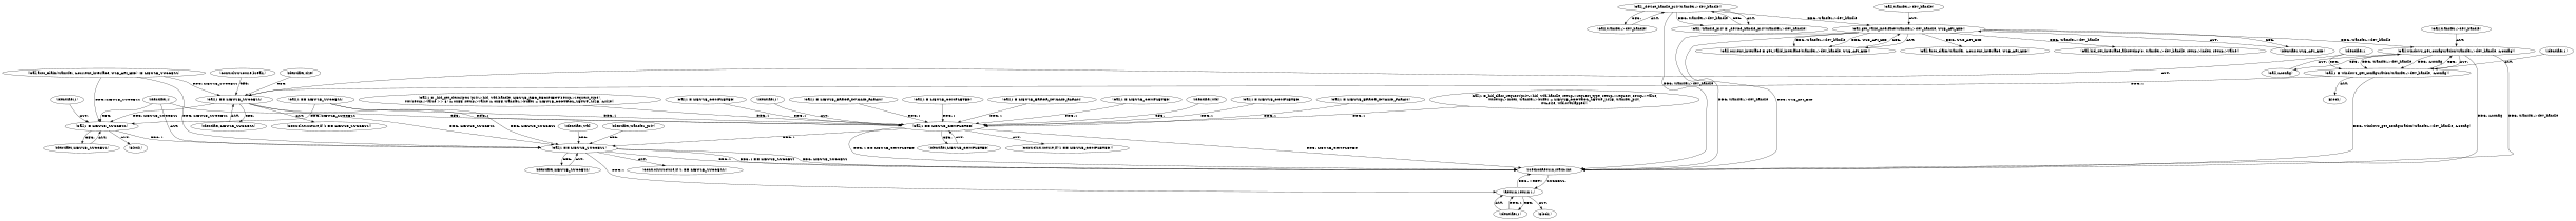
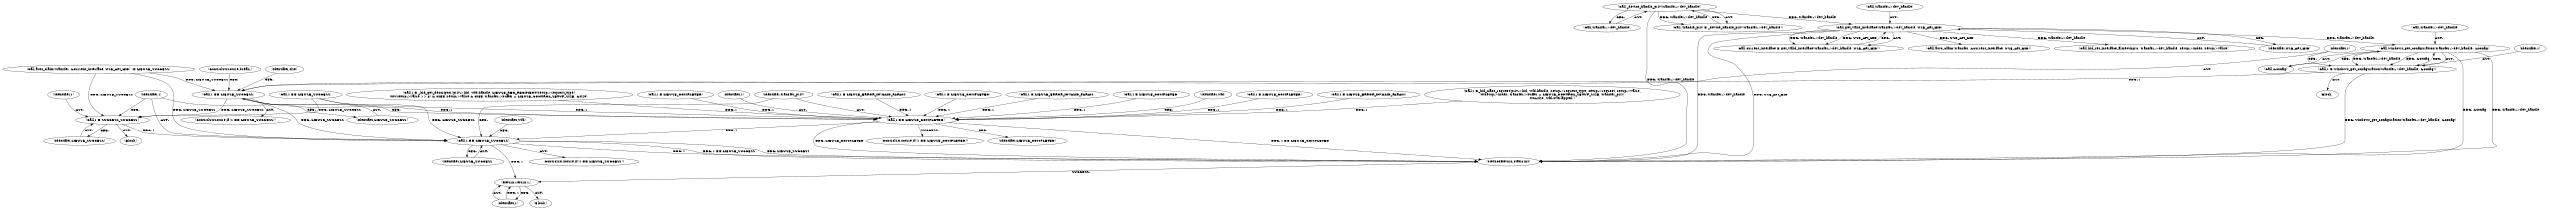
  digraph {
    n1 [label="(Call,windows_get_configuration(transfer->dev_handle, &config))"]
    n2 [label="(Call,r = windows_get_configuration(transfer->dev_handle, &config))"]
    n3 [label="(MethodReturn,static int)"]
    n4 [label="(Call,&config)"]
    n5 [label="(Call,r == LIBUSB_SUCCESS)"]
    n6 [label="(Block,)"]
    n7 [label="(Return,return r;)"]
    n8 [label="(Call,get_valid_interface(transfer->dev_handle, USB_API_HID))"]
    n9 [label="(Call,current_interface = get_valid_interface(transfer->dev_handle, USB_API_HID))"]
    n10 [label="(Call,auto_claim(transfer, &current_interface, USB_API_HID))"]
    n11 [label="(Call,hid_set_interface_altsetting(0, transfer->dev_handle, setup->index, setup->value))"]
    n12 [label="(Identifier,USB_API_HID)"]
    n13 [label="(Call,_device_handle_priv(transfer->dev_handle))"]
    n14 [label="(Call,transfer->dev_handle)"]
    n15 [label="(Call,*handle_priv = _device_handle_priv(transfer->dev_handle))"]
    n16 [label="(Call,r == LIBUSB_COMPLETED)"]
    n17 [label="(Call,r == LIBUSB_SUCCESS)"]
-   n18 [label="(Call,r = LIBUSB_SUCCESS)"]
+   n18 [label="(Call,r = SUCCESS_SUCCESS)"]
    n19 [label="(Identifier,LIBUSB_SUCCESS)"]
    n20 [label="(ControlStructure,if (r == LIBUSB_SUCCESS))"]
    n21 [label="(ControlStructure,if (r == LIBUSB_COMPLETED))"]
    n22 [label="(Identifier,LIBUSB_COMPLETED)"]
    n23 [label="(ControlStructure,if (r == LIBUSB_SUCCESS))"]
    n24 [label="(Identifier,LIBUSB_SUCCESS)"]
    n25 [label="(Identifier,LIBUSB_SUCCESS)"]
    n26 [label="(Block,)"]
    n27 [label="(Identifier,r)"]
    n28 [label="(Block,)"]
    n29 [label="(Call,transfer->dev_handle)"]
    n30 [label="(Call,transfer->dev_handle)"]
    n31 [label="(Identifier,size)"]
    n32 [label="(Call,r =_hid_class_request(priv->hid, wfd.handle, setup->request_type, setup->request, setup->value,\n\t\t\tsetup->index, transfer->buffer + LIBUSB_CONTROL_SETUP_SIZE, transfer_priv,\n\t\t\t&size, wfd.overlapped))"]
    n33 [label="(Identifier,r)"]
    n34 [label="(Call,auto_claim(transfer, &current_interface, USB_API_HID) != LIBUSB_SUCCESS)"]
    n35 [label="(Identifier,r)"]
    n36 [label="(Identifier,r)"]
    n37 [label="(Call,r = _hid_get_descriptor(priv->hid, wfd.handle, LIBUSB_REQ_RECIPIENT(setup->request_type),\n\t\t\t\t(setup->value >> 8) & 0xFF, setup->value & 0xFF, transfer->buffer + LIBUSB_CONTROL_SETUP_SIZE, &size))"]
    n38 [label="(ControlStructure,break;)"]
    n39 [label="(Call,r = LIBUSB_COMPLETED)"]
    n40 [label="(Identifier,r)"]
    n41 [label="(Call,r == LIBUSB_SUCCESS)"]
    n42 [label="(Call,r = LIBUSB_ERROR_INVALID_PARAM)"]
    n43 [label="(Call,r = LIBUSB_COMPLETED)"]
    n44 [label="(Call,r = LIBUSB_ERROR_INVALID_PARAM)"]
    n45 [label="(Call,r = LIBUSB_COMPLETED)"]
    n46 [label="(Identifier,wfd)"]
    n47 [label="(Call,r = LIBUSB_COMPLETED)"]
    n48 [label="(Call,r = LIBUSB_ERROR_INVALID_PARAM)"]
    n49 [label="(Identifier,wfd)"]
    n50 [label="(Identifier,r)"]
    n51 [label="(Identifier,transfer_priv)"]
    n1 -> n2 [label="AST: "]
    n1 -> n2 [label="DDG: transfer->dev_handle"]
    n1 -> n2 [label="DDG: &config"]
    n1 -> n3 [label="DDG: &config"]
    n1 -> n3 [label="DDG: transfer->dev_handle"]
    n1 -> n4 [label="CFG: "]
    n2 -> n1 [label="CFG: "]
    n2 -> n3 [label="DDG: windows_get_configuration(transfer->dev_handle, &config)"]
    n2 -> n5 [label="DDG: r"]
    n2 -> n6 [label="AST: "]
    n3 -> n7 [label="SUCCESS: "]
    n4 -> n1 [label="AST: "]
    n5 -> n16 [label="DDG: r"]
    n5 -> n17 [label="DDG: LIBUSB_SUCCESS"]
    n5 -> n18 [label="DDG: LIBUSB_SUCCESS"]
    n5 -> n19 [label="CFG: "]
    n5 -> n20 [label="AST: "]
-   n7 -> n3 [label="DDG: <RET>"]
    n7 -> n27 [label="CFG: "]
    n7 -> n28 [label="AST: "]
    n8 -> n1 [label="DDG: transfer->dev_handle"]
    n8 -> n3 [label="DDG: transfer->dev_handle"]
    n8 -> n3 [label="DDG: USB_API_HID"]
    n8 -> n9 [label="AST: "]
    n8 -> n9 [label="DDG: transfer->dev_handle"]
    n8 -> n9 [label="DDG: USB_API_HID"]
    n8 -> n10 [label="DDG: USB_API_HID"]
    n8 -> n11 [label="DDG: transfer->dev_handle"]
    n8 -> n12 [label="CFG: "]
    n9 -> n8 [label="CFG: "]
    n12 -> n8 [label="AST: "]
    n13 -> n3 [label="DDG: transfer->dev_handle"]
    n13 -> n8 [label="DDG: transfer->dev_handle"]
    n13 -> n14 [label="CFG: "]
    n13 -> n15 [label="AST: "]
    n13 -> n15 [label="DDG: transfer->dev_handle"]
    n14 -> n13 [label="AST: "]
    n15 -> n13 [label="CFG: "]
    n16 -> n3 [label="DDG: LIBUSB_COMPLETED"]
    n16 -> n3 [label="DDG: r == LIBUSB_COMPLETED"]
    n16 -> n17 [label="DDG: r"]
-   n16 -> n21 [label="AST: "]
+   n16 -> n21 [label="SUCCESS: "]
    n16 -> n22 [label="CFG: "]
    n17 -> n3 [label="DDG: r"]
    n17 -> n3 [label="DDG: r == LIBUSB_SUCCESS"]
    n17 -> n3 [label="DDG: LIBUSB_SUCCESS"]
    n17 -> n7 [label="DDG: r"]
    n17 -> n23 [label="AST: "]
    n17 -> n24 [label="CFG: "]
    n18 -> n17 [label="DDG: r"]
    n18 -> n25 [label="CFG: "]
    n18 -> n26 [label="AST: "]
    n19 -> n5 [label="AST: "]
-   n22 -> n16 [label="AST: "]
+   n51 -> n16 [label="AST: "]
    n24 -> n17 [label="AST: "]
    n25 -> n18 [label="AST: "]
    n27 -> n7 [label="AST: "]
    n27 -> n7 [label="DDG: r"]
    n29 -> n8 [label="AST: "]
    n30 -> n1 [label="AST: "]
    n31 -> n5 [label="CFG: "]
    n32 -> n16 [label="DDG: r"]
    n33 -> n16 [label="CFG: "]
    n33 -> n17 [label="AST: "]
    n33 -> n18 [label="CFG: "]
    n34 -> n5 [label="DDG: LIBUSB_SUCCESS"]
    n34 -> n17 [label="DDG: LIBUSB_SUCCESS"]
    n34 -> n18 [label="DDG: LIBUSB_SUCCESS"]
    n35 -> n2 [label="CFG: "]
    n35 -> n5 [label="AST: "]
    n36 -> n2 [label="AST: "]
    n37 -> n16 [label="DDG: r"]
    n38 -> n5 [label="CFG: "]
    n39 -> n16 [label="DDG: r"]
    n40 -> n16 [label="AST: "]
    n41 -> n16 [label="DDG: r"]
    n41 -> n17 [label="DDG: LIBUSB_SUCCESS"]
    n41 -> n18 [label="DDG: LIBUSB_SUCCESS"]
    n42 -> n16 [label="DDG: r"]
    n43 -> n16 [label="DDG: r"]
    n44 -> n16 [label="DDG: r"]
    n45 -> n16 [label="DDG: r"]
    n46 -> n16 [label="CFG: "]
    n47 -> n16 [label="DDG: r"]
    n48 -> n16 [label="DDG: r"]
    n49 -> n17 [label="CFG: "]
    n50 -> n18 [label="AST: "]
    n51 -> n17 [label="CFG: "]
  }
